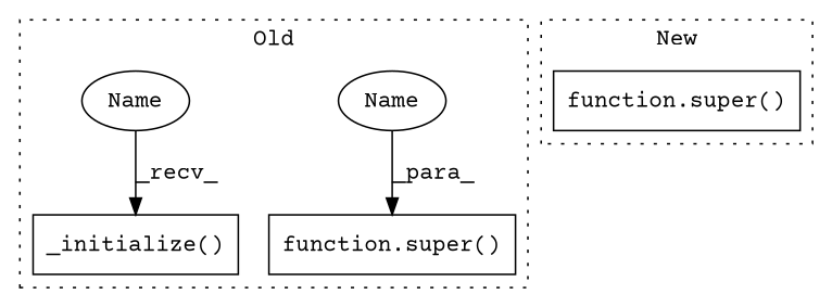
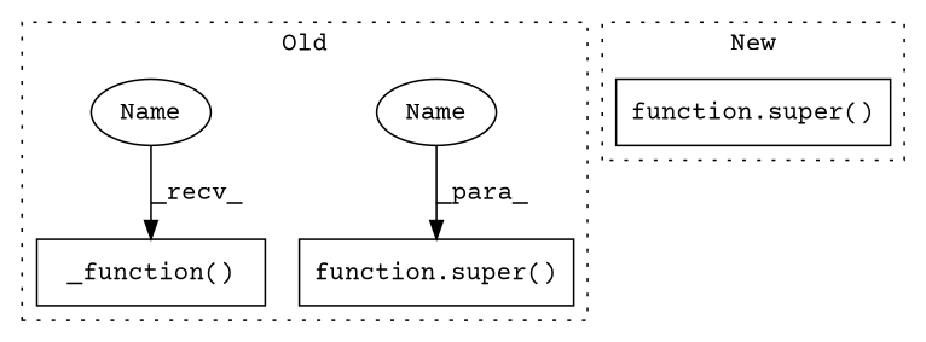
  digraph {
    fontname="Courier Prime"
    node [a=75 l=4 s=1426 shape=box fontname="Courier Prime"]
    edge [fontname="Courier Prime"]
-   n1 [l=18 label="_initialize()"]
+   n1 [l=18 label="_function()"]
    n2 [l="6,1" label="function.super()" s="1203,1223"]
    n3 [a=87 label=Name s=1219 shape=ellipse]
    n4 [a=87 label=Name shape=ellipse]
    n5 [l=7 label="function.super()" s=1404]
    subgraph cluster_1 {
      label=Old
      style=dotted
      n1
      n2
      n3
      n4
    }
    subgraph cluster_2 {
      label=New
      style=dotted
      n5
    }
    n3 -> n2 [label=_para_]
    n4 -> n1 [label=_recv_]
  }
